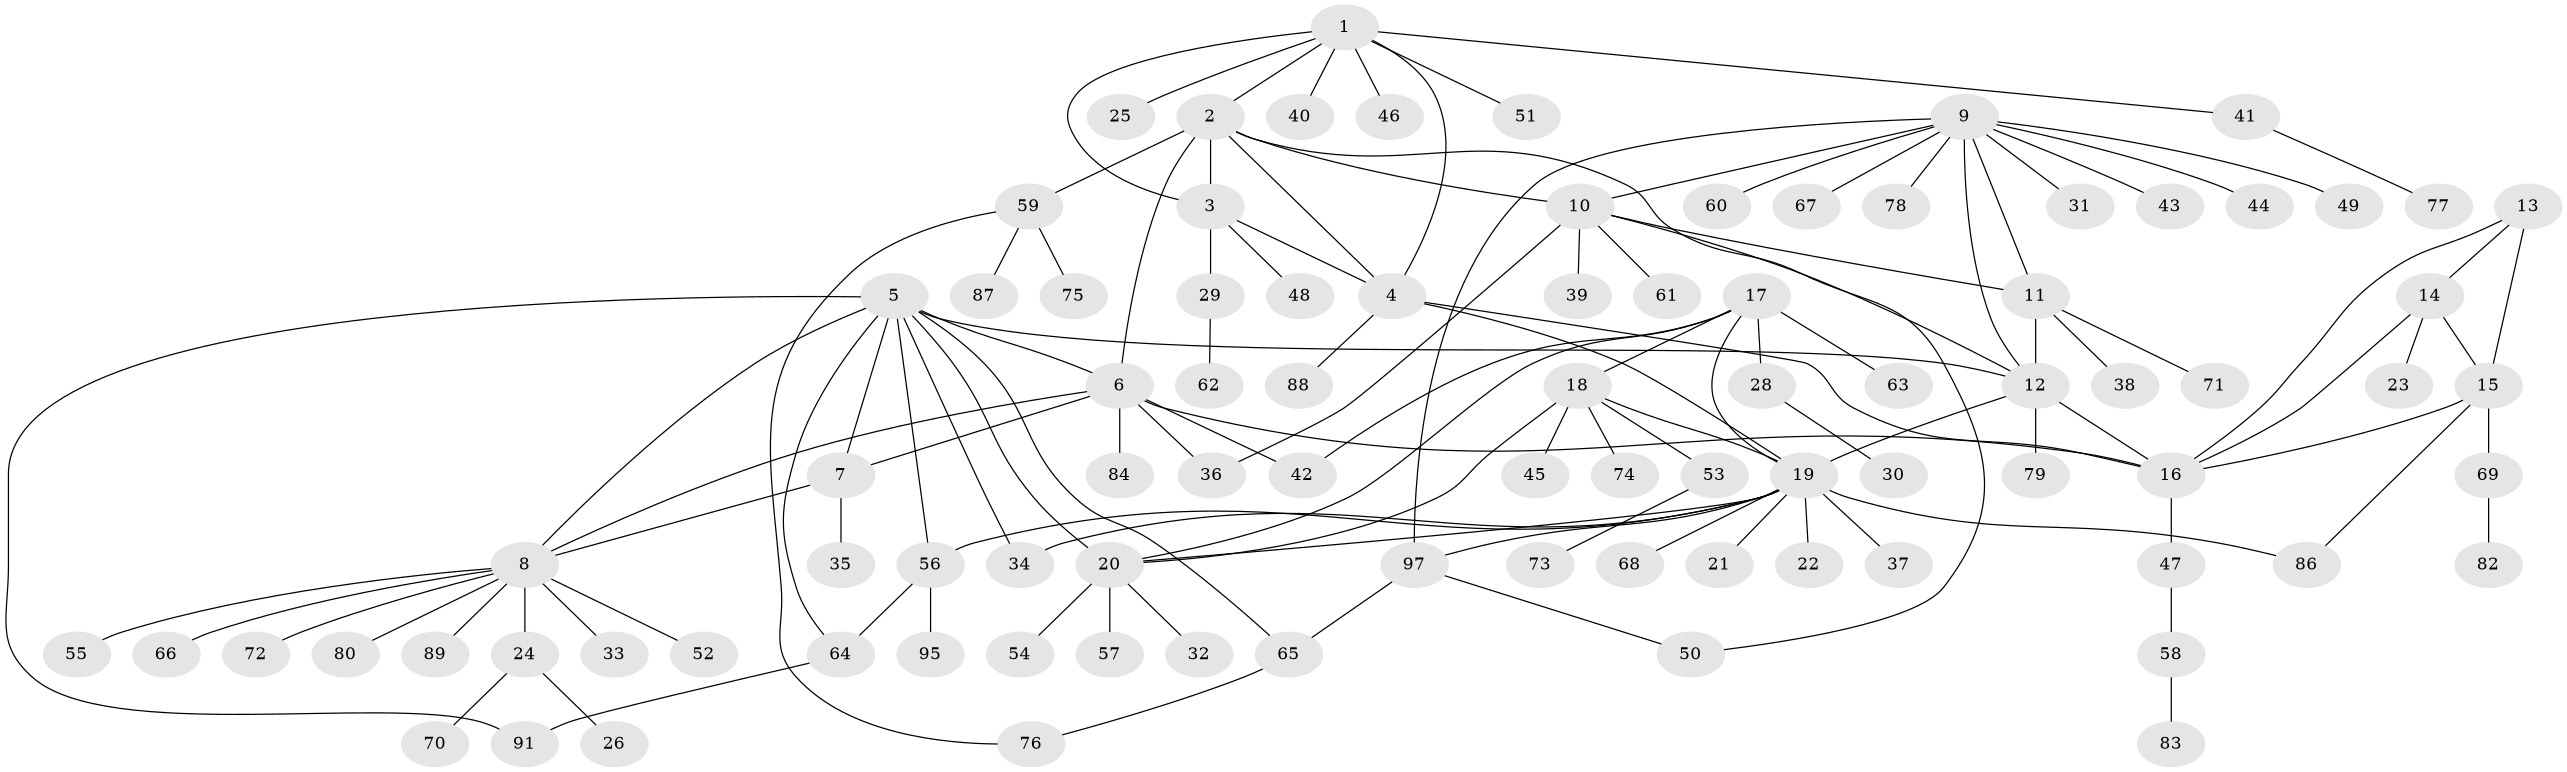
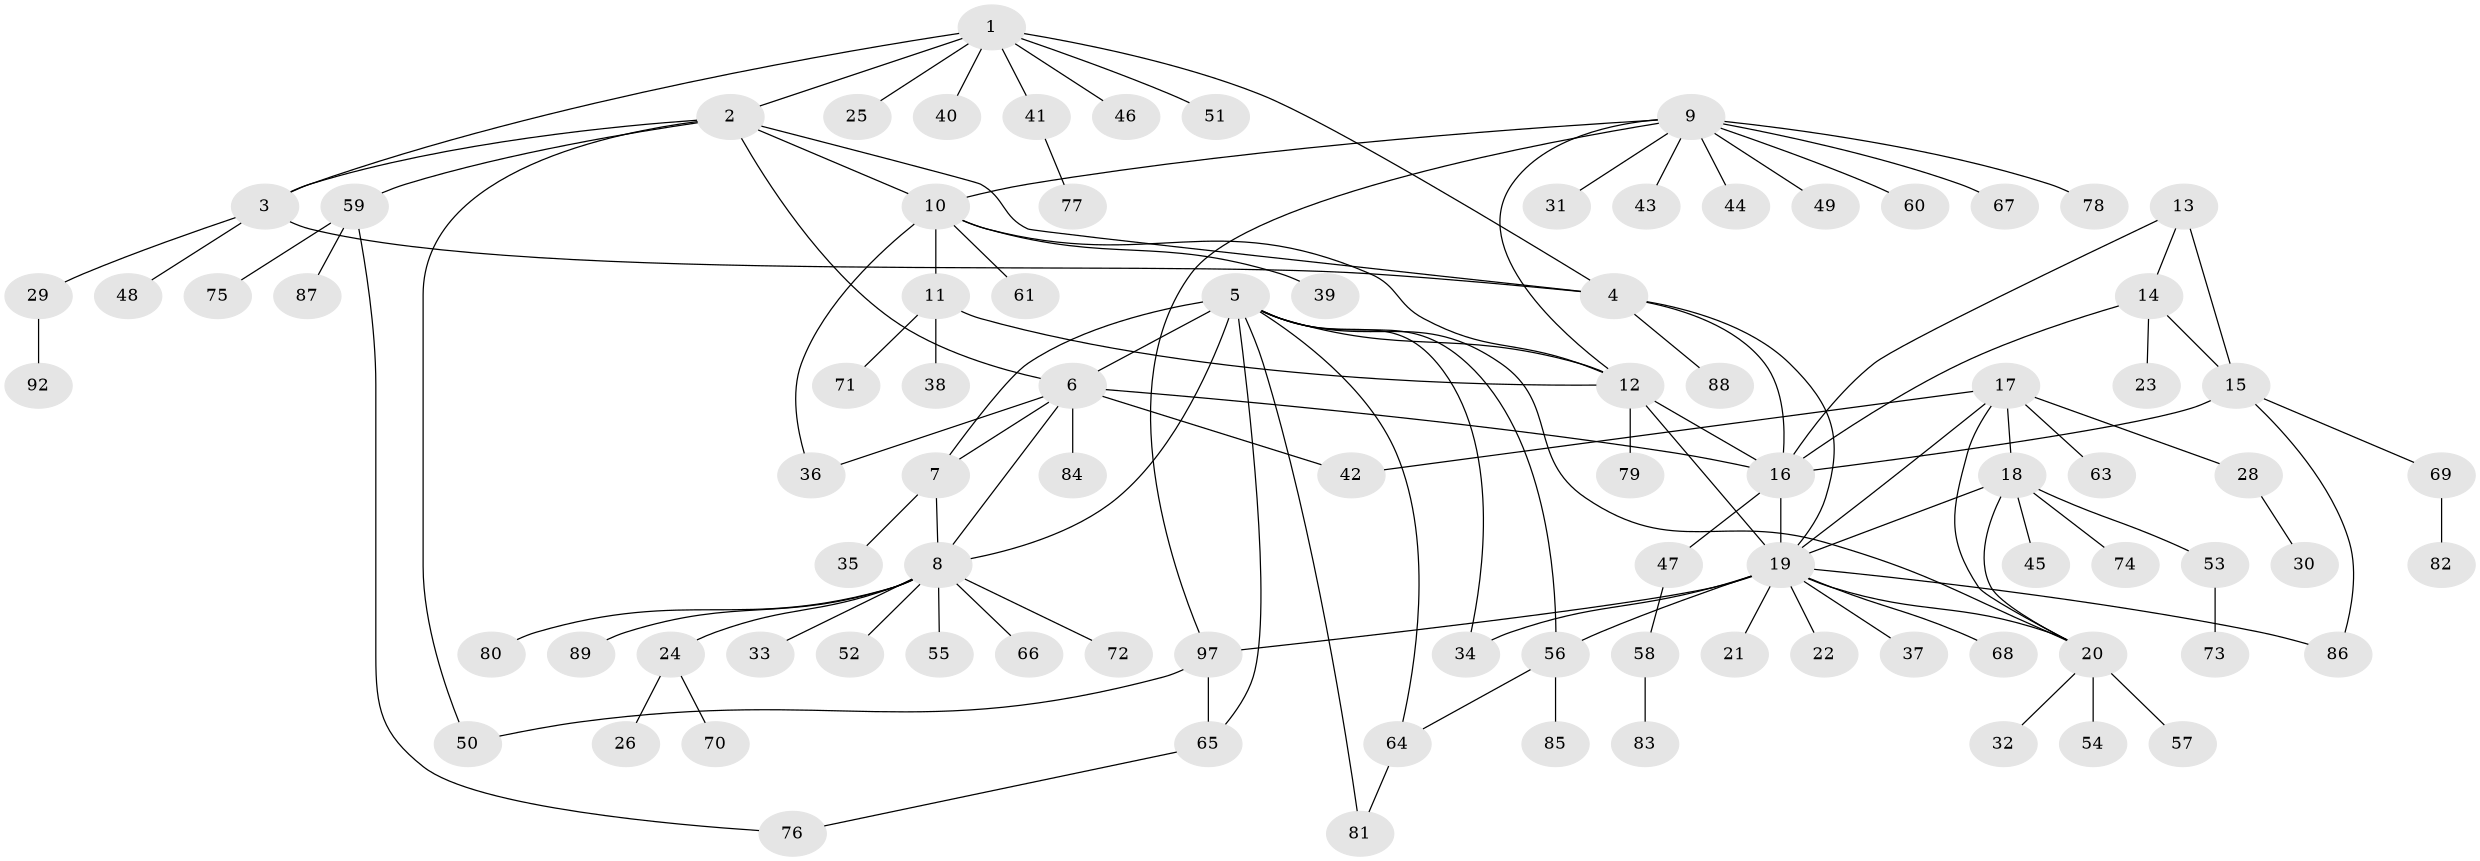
  graph {
    node [color=gray90 style=filled]
    1
    2
    3
    4
    25
    40
    41
    46
    51
    6
    10
    50
    59
    29
    48
    16
    19
    88
    77
    7
    8
    36
    42
    84
    12
    11
    39
    61
    75
    76
    87
-   62
+   62 [label=92]
    47
    20
    34
    56
    n37 [label=97]
    86
    21
    22
    37
    68
    5
    64
    65
-   81 [label=91]
+   81
    35
    24
    33
    52
    55
    66
    72
    80
    89
    79
    32
    54
    57
-   85 [label=95]
+   85
    26
    70
    9
    31
    43
    44
    49
    60
    67
    78
    38
    71
    13
    14
    15
    23
    69
    82
    58
    17
    18
    28
    63
    45
    53
    74
    30
    73
    83
    1 -- 2
    1 -- 3
    1 -- 4
    1 -- 25
    1 -- 40
    1 -- 41
    1 -- 46
    1 -- 51
    2 -- 3
    2 -- 4
    2 -- 6
    2 -- 10
    2 -- 50
    2 -- 59
    3 -- 4
    3 -- 29
    3 -- 48
    4 -- 16
    4 -- 19
    4 -- 88
    41 -- 77
    6 -- 16
    6 -- 7
    6 -- 8
    6 -- 36
    6 -- 42
    6 -- 84
    10 -- 36
    10 -- 12
    10 -- 11
    10 -- 39
    10 -- 61
    59 -- 75
    59 -- 76
    59 -- 87
    29 -- 62
+   16 -- 19
    16 -- 47
    19 -- 20
    19 -- 34
    19 -- 56
    19 -- n37
    19 -- 86
    19 -- 21
    19 -- 22
    19 -- 37
    19 -- 68
    7 -- 8
    7 -- 35
    8 -- 24
    8 -- 33
    8 -- 52
    8 -- 55
    8 -- 66
    8 -- 72
    8 -- 80
    8 -- 89
    12 -- 16
    12 -- 19
    12 -- 79
    11 -- 12
    11 -- 38
    11 -- 71
    47 -- 58
    20 -- 32
    20 -- 54
    20 -- 57
    56 -- 64
    56 -- 85
    n37 -- 50
    n37 -- 65
    5 -- 6
    5 -- 7
    5 -- 8
    5 -- 12
    5 -- 20
    5 -- 34
    5 -- 56
    5 -- 64
    5 -- 65
    5 -- 81
    64 -- 81
    65 -- 76
    24 -- 26
    24 -- 70
    9 -- 10
    9 -- 12
-   9 -- 11
    9 -- n37
    9 -- 31
    9 -- 43
    9 -- 44
    9 -- 49
    9 -- 60
    9 -- 67
    9 -- 78
    13 -- 16
    13 -- 14
    13 -- 15
    14 -- 16
    14 -- 15
    14 -- 23
    15 -- 16
    15 -- 86
    15 -- 69
    69 -- 82
    58 -- 83
    17 -- 19
    17 -- 42
    17 -- 20
    17 -- 18
    17 -- 28
    17 -- 63
    18 -- 19
    18 -- 20
    18 -- 45
    18 -- 53
    18 -- 74
    28 -- 30
    53 -- 73
  }
